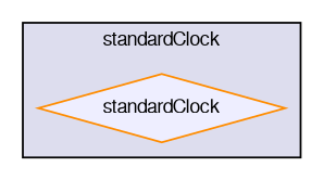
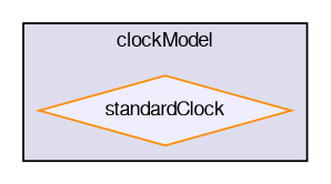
  digraph {
    compound=true
    n1 [fillcolor="#eeeeff" fontname=FreeSans fontsize=10 label=standardClock pencolor=black shape=diamond style=filled color=darkorange]
    subgraph cluster_1 {
      bgcolor="#ddddee"
      fontname=FreeSans
      fontsize=10
-     label=standardClock
+     label=clockModel
      pencolor=black
      n1
    }
  }
